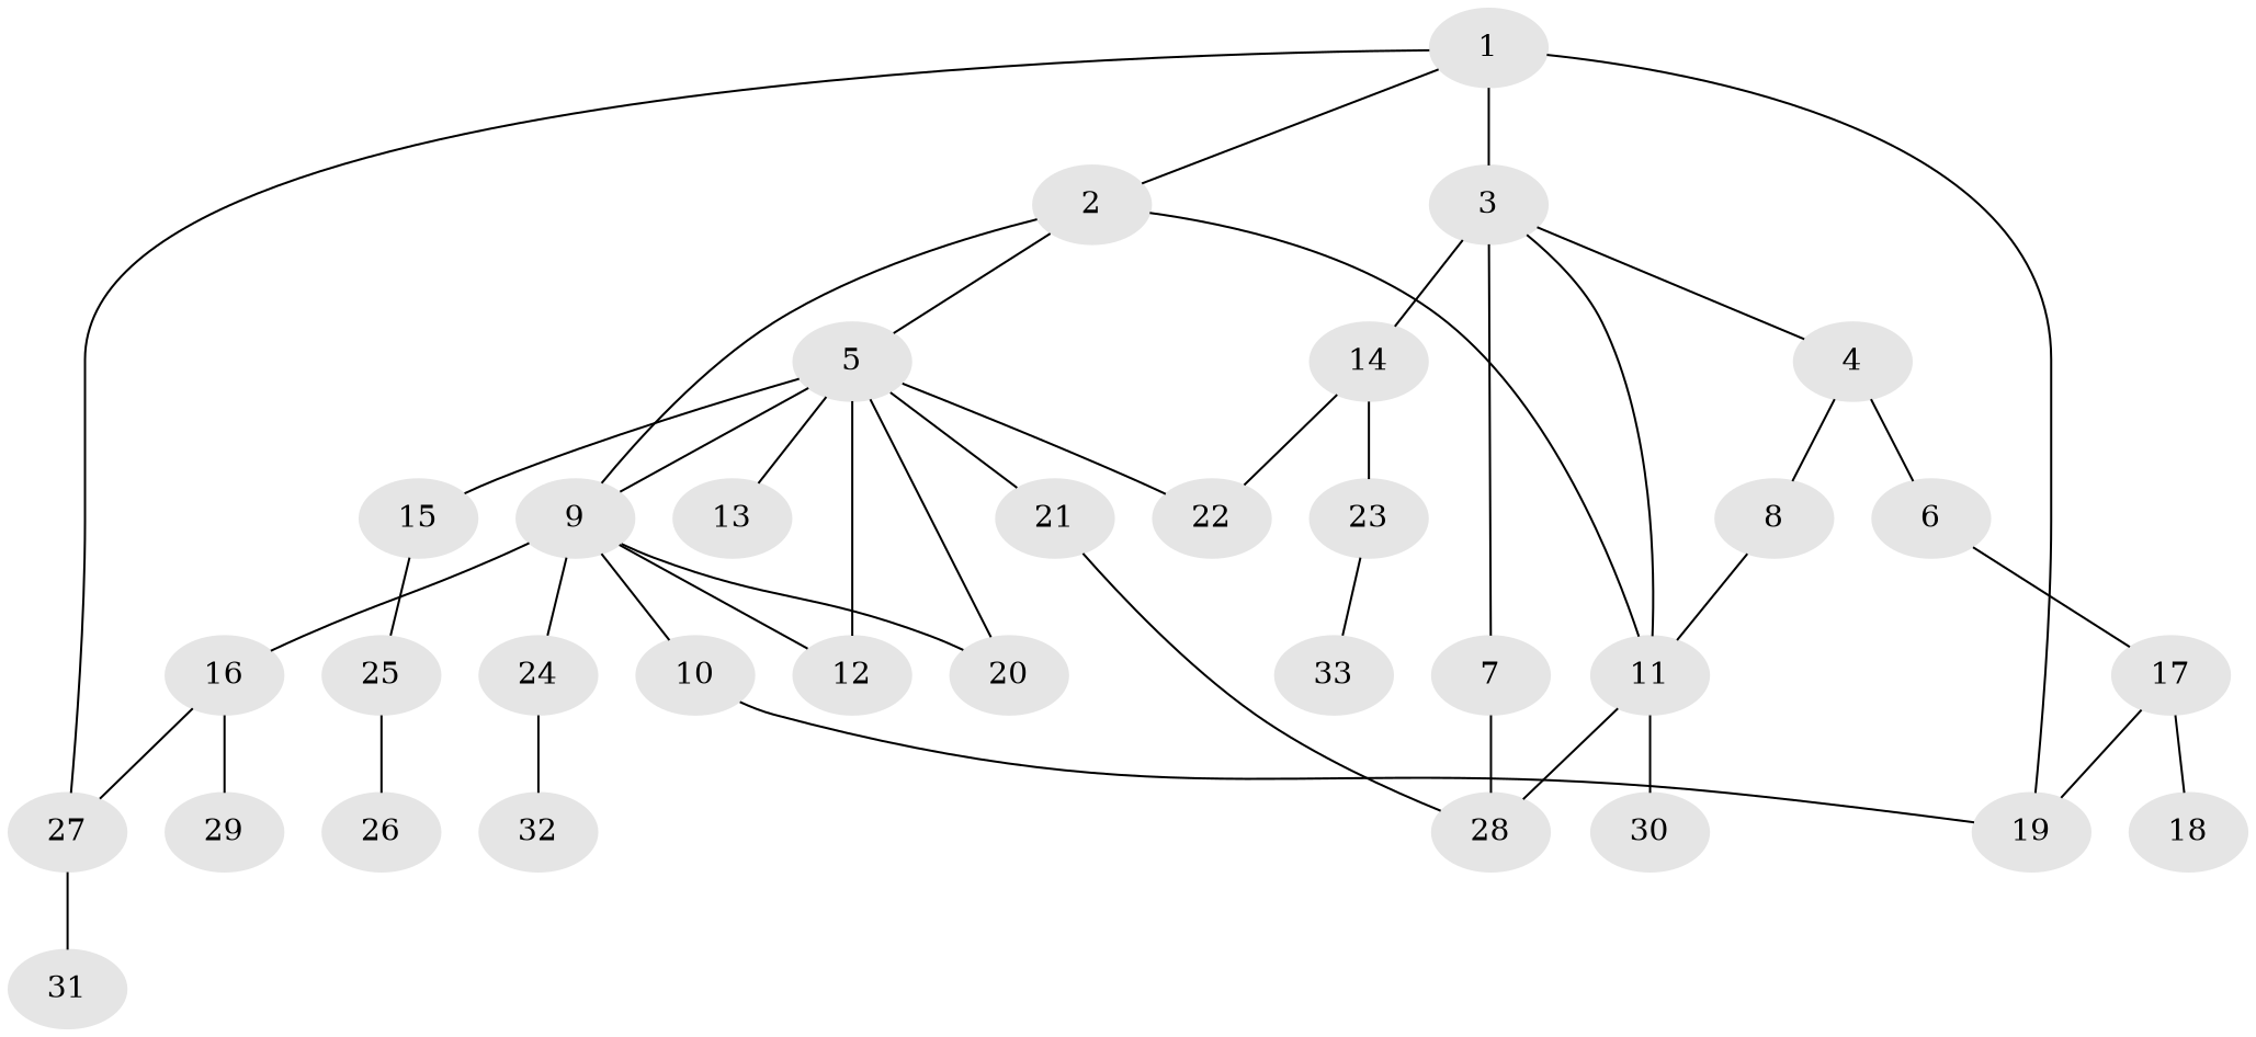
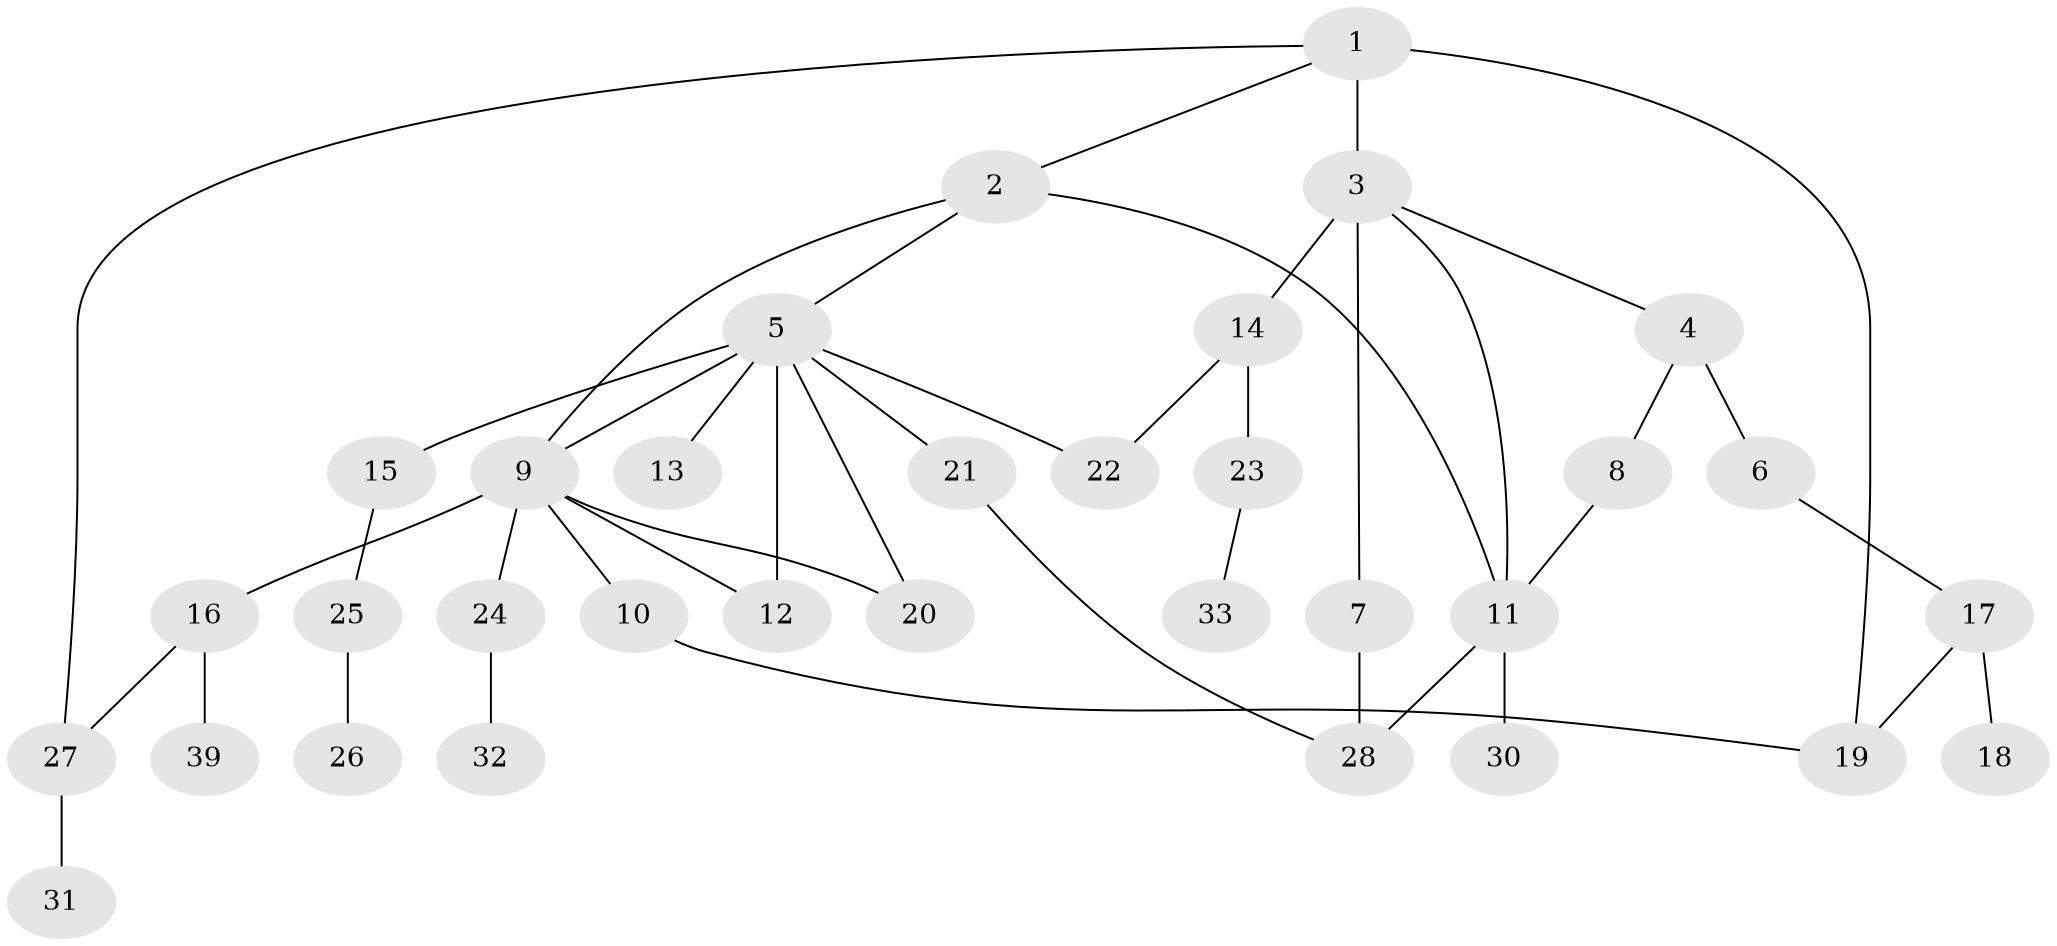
  graph {
    node [color=gray90 style=filled]
    edge [weight=1.0]
    1
    2
    3
    19
    27
    5
    9
    11
    4
    7
    14
    31
    13
    12
    15
    20
    21
    22
    10
    16
    24
    28
    30
    6
    8
    23
    17
    25
    18
-   29
+   29 [label=39]
    32
    33
    26
    1 -- 2
    1 -- 3 [weight=3.0]
    1 -- 19
    1 -- 27
    2 -- 5
    2 -- 9
    2 -- 11
    3 -- 11
    3 -- 4
    3 -- 7
    3 -- 14
    27 -- 31
    5 -- 9
    5 -- 13
    5 -- 12
    5 -- 15 [weight=2.0]
    5 -- 20
    5 -- 21
    5 -- 22
    9 -- 12
    9 -- 20
    9 -- 10 [weight=2.0]
    9 -- 16
    9 -- 24
    11 -- 28
    11 -- 30
    4 -- 6 [weight=2.0]
    4 -- 8
    7 -- 28 [weight=2.0]
    14 -- 22
    14 -- 23
    15 -- 25
    21 -- 28
    10 -- 19
    16 -- 27
    16 -- 29
    24 -- 32
    6 -- 17
    8 -- 11
    23 -- 33
    17 -- 19
    17 -- 18
    25 -- 26
  }
